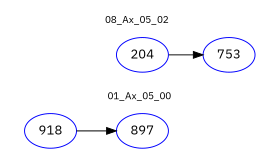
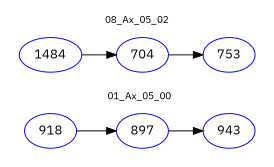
  digraph {
    fontname="IBM Plex Sans"
    rankdir=LR
    node [color=blue fontname="IBM Plex Sans"]
    edge [color=black fontname="IBM Plex Sans"]
    n1 [label=918]
    n2 [label=897]
-   n5 [label=204]
+   n3 [label=943]
+   n4 [label=1484]
+   n5 [label=704]
    n6 [label=753]
    subgraph cluster_1 {
      color=white
      fontsize=10
      label="01_Ax_05_00"
      n1
      n2
+     n3
    }
    subgraph cluster_2 {
      color=white
      fontsize=10
      label="08_Ax_05_02"
+     n4
      n5
      n6
    }
    n1 -> n2
+   n2 -> n3
+   n4 -> n5
    n5 -> n6
  }
